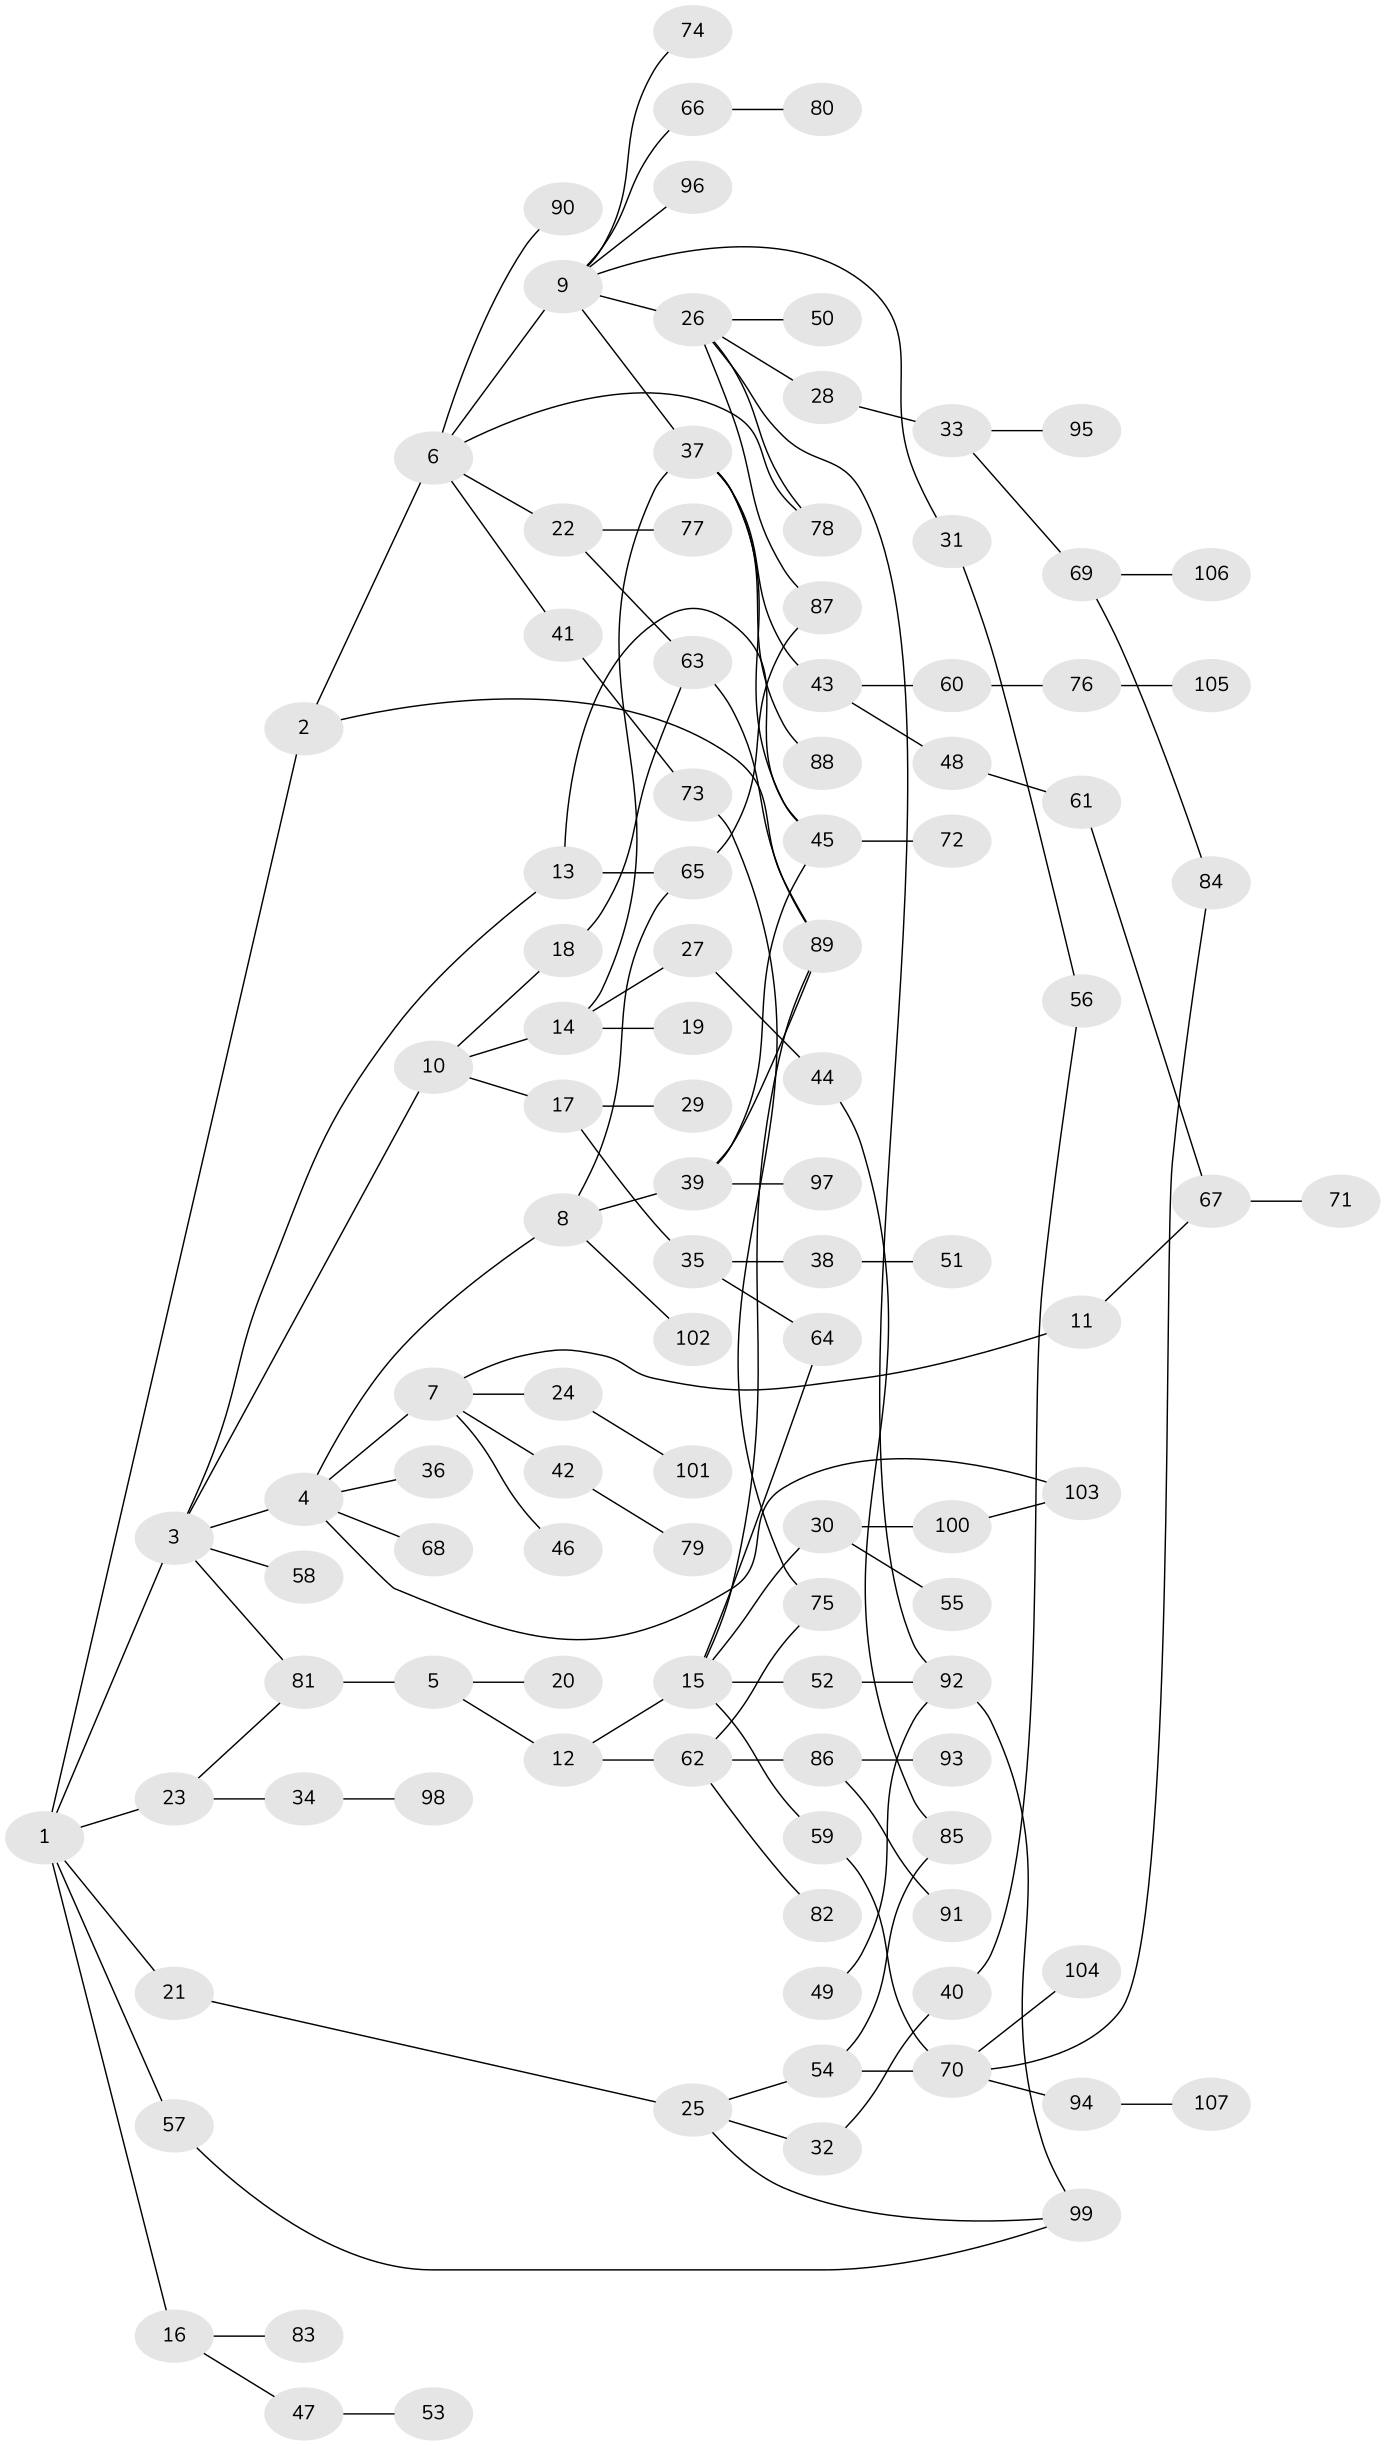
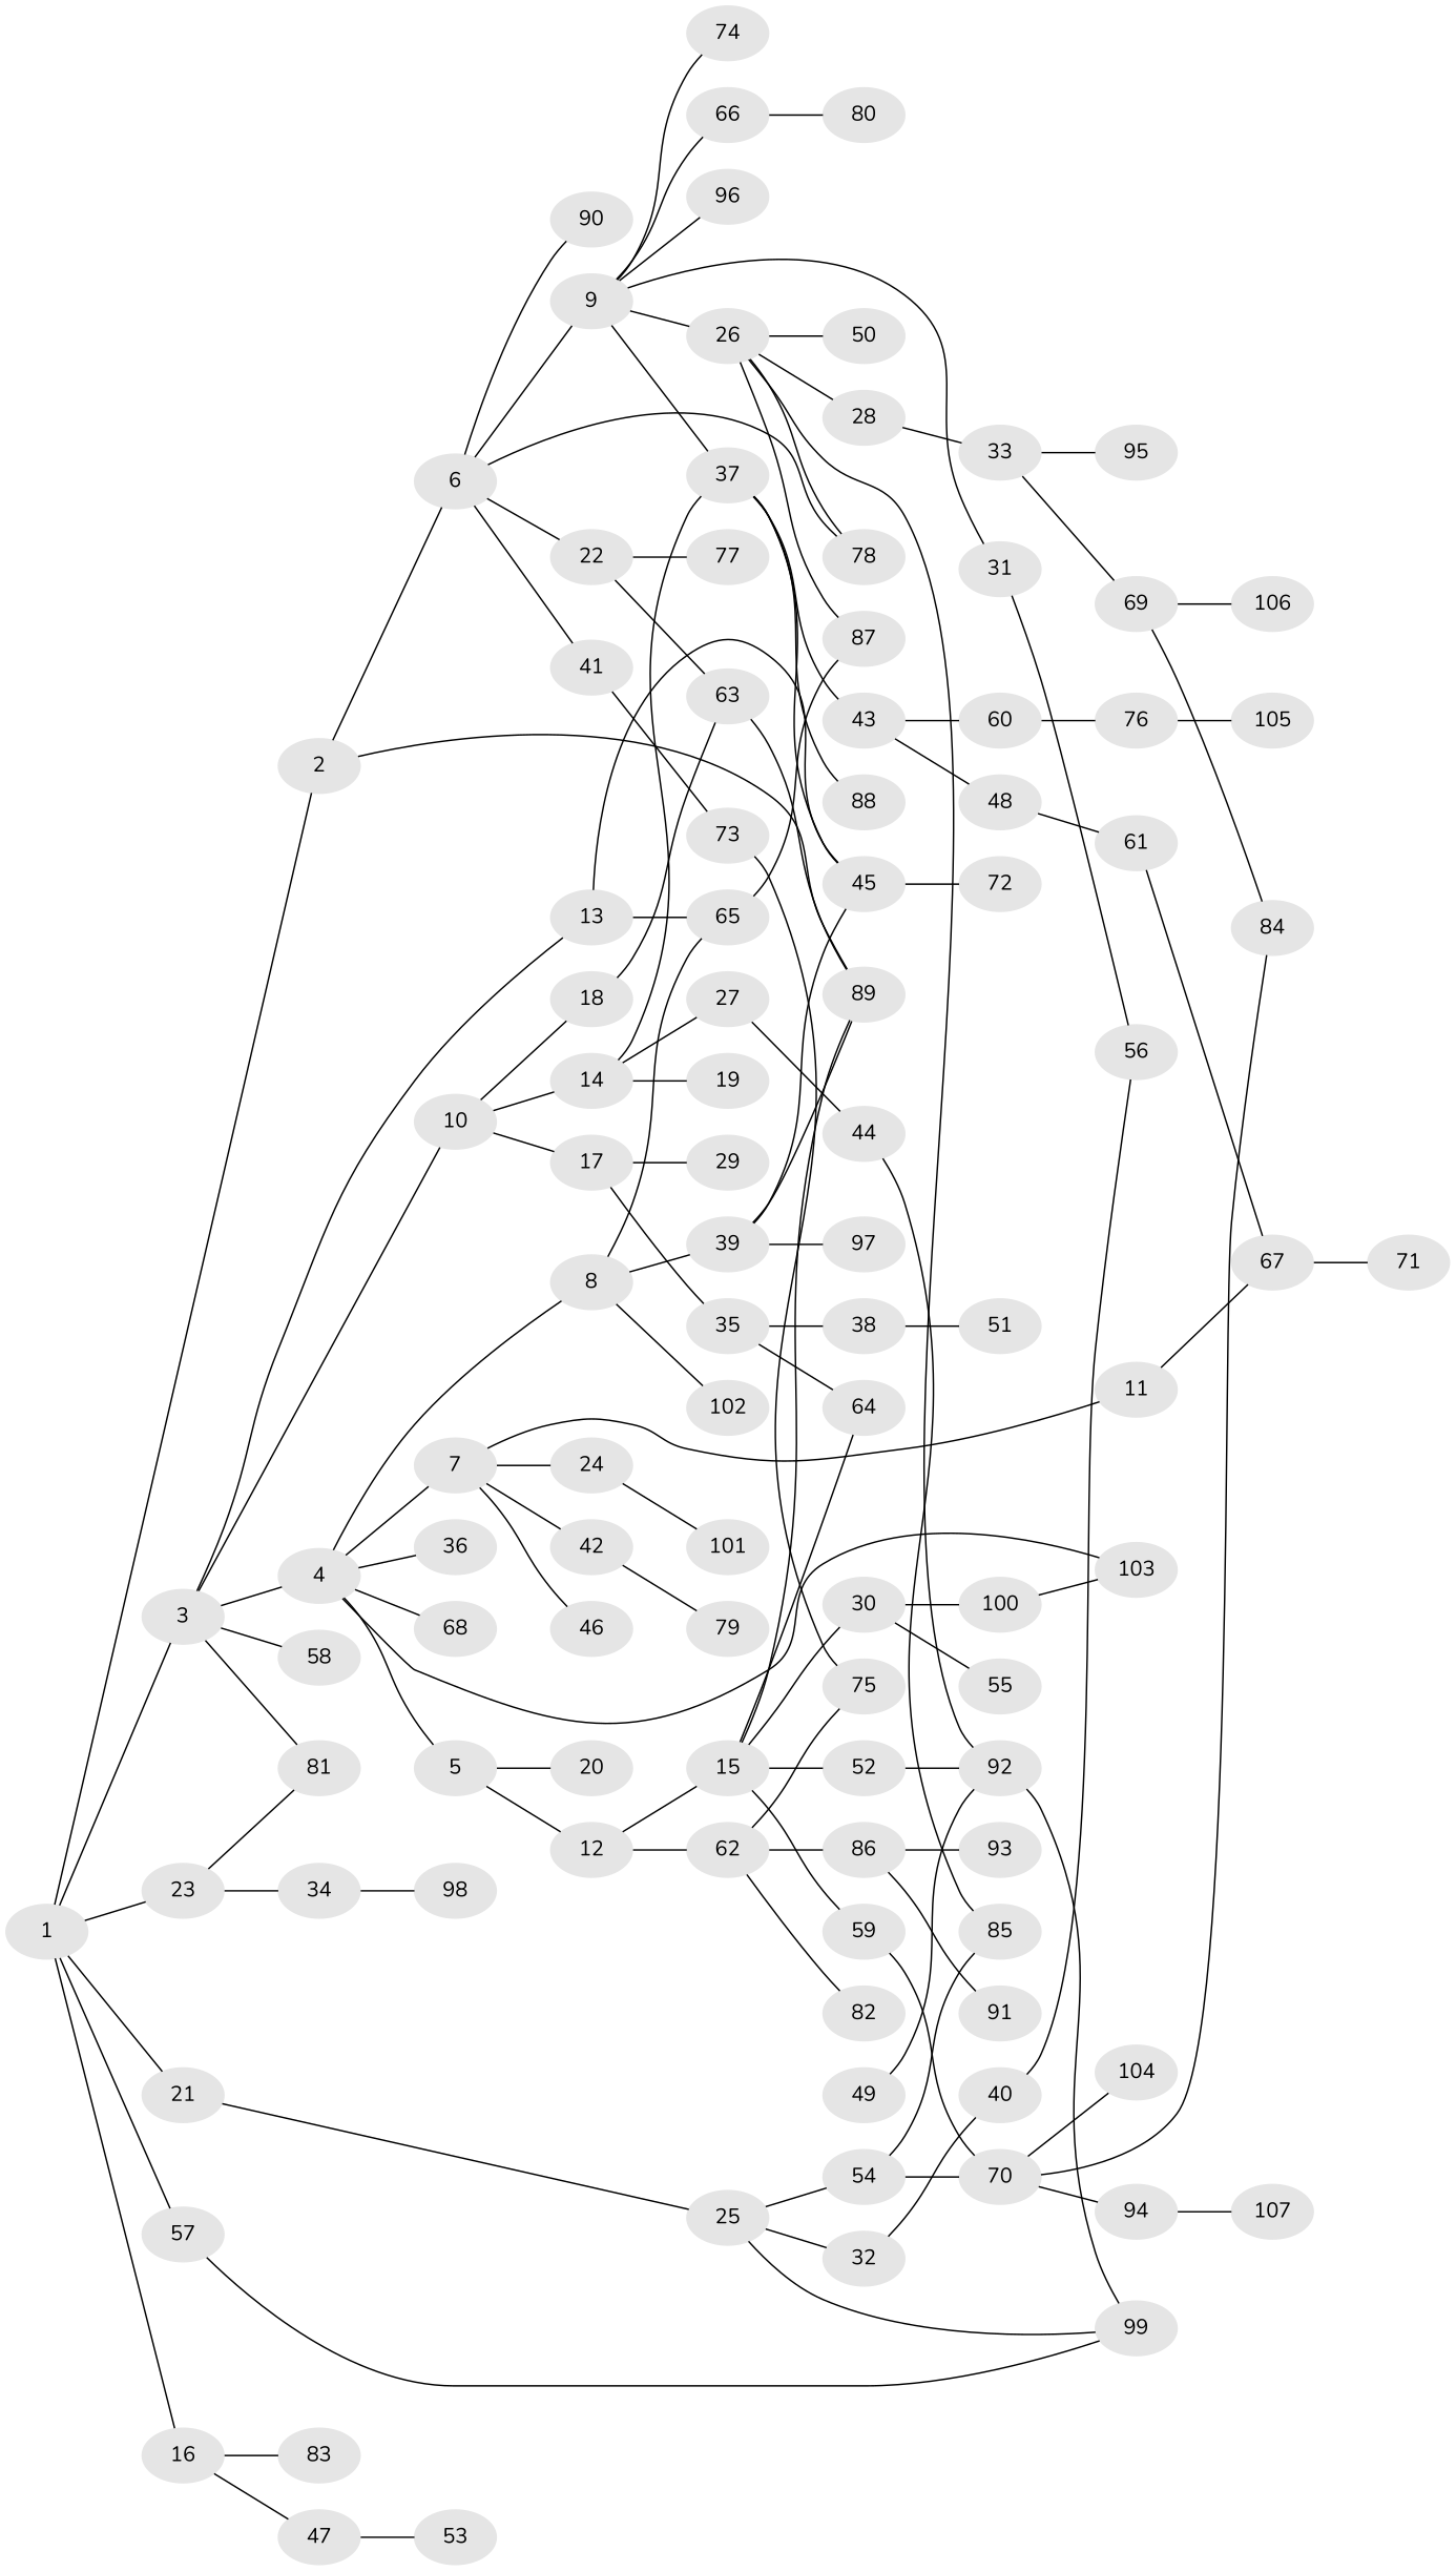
  graph {
    fontname=Nunito
    rankdir=LR
    node [color=gray90 fontname=Nunito style=filled]
    edge [fontname=Nunito]
    1
    2
    3
    16
    21
    23
    57
    6
    89
    4
    10
    13
    58
    81
    47
    83
    25
    34
    99
    9
    22
    41
    78
    90
    5
    7
    8
    36
    68
    103
    14
    17
    18
    65
    45
    12
    20
    11
    24
    42
    46
    39
    102
    15
    62
    26
    31
    37
    66
    74
    96
    63
    77
    73
    67
    101
    79
    97
    87
    28
    50
    92
    56
    43
    88
    80
    19
    27
    29
    35
    71
    30
    52
    59
    64
    49
    75
    82
    86
    72
    44
    55
    100
    70
    53
    38
    32
    54
    98
    40
    85
    33
    69
    95
    84
    106
    51
    48
    60
    61
    76
    94
    104
    105
    91
    93
    107
    1 -- 2
    1 -- 3
    1 -- 16
    1 -- 21
    1 -- 23
    1 -- 57
    2 -- 6
    2 -- 89
    3 -- 4
    3 -- 10
    3 -- 13
    3 -- 58
    3 -- 81
    16 -- 47
    16 -- 83
    21 -- 25
    23 -- 81
    23 -- 34
    57 -- 99
    6 -- 9
    6 -- 22
    6 -- 41
    6 -- 78
    6 -- 90
-   81 -- 5
+   4 -- 5
    4 -- 7
    4 -- 8
    4 -- 36
    4 -- 68
    4 -- 103
    10 -- 14
    10 -- 17
    10 -- 18
    13 -- 65
    13 -- 45
    47 -- 53
    25 -- 99
    25 -- 32
    25 -- 54
    34 -- 98
    9 -- 26
    9 -- 31
    9 -- 37
    9 -- 66
    9 -- 74
    9 -- 96
    22 -- 63
    22 -- 77
    41 -- 73
    5 -- 12
    5 -- 20
    7 -- 11
    7 -- 24
    7 -- 42
    7 -- 46
    8 -- 65
    8 -- 39
    8 -- 102
    14 -- 37
    14 -- 19
    14 -- 27
    17 -- 29
    17 -- 35
    18 -- 63
    65 -- 87
    45 -- 72
    12 -- 15
    12 -- 62
    11 -- 67
    24 -- 101
    42 -- 79
    39 -- 89
    39 -- 45
    39 -- 97
    15 -- 89
    15 -- 30
    15 -- 52
    15 -- 59
    15 -- 64
    62 -- 75
    62 -- 82
    62 -- 86
    26 -- 78
    26 -- 87
    26 -- 28
    26 -- 50
    26 -- 92
    31 -- 56
    37 -- 45
    37 -- 43
    37 -- 88
    66 -- 80
    63 -- 89
    73 -- 75
    67 -- 71
    28 -- 33
    92 -- 99
    43 -- 48
    43 -- 60
    27 -- 44
    35 -- 64
    35 -- 38
    30 -- 55
    30 -- 100
    52 -- 92
    59 -- 70
    49 -- 92
    86 -- 91
    86 -- 93
    44 -- 85
    100 -- 103
    70 -- 84
    70 -- 94
    70 -- 104
    38 -- 51
    32 -- 40
    54 -- 70
    54 -- 85
    40 -- 56
    33 -- 69
    33 -- 95
    69 -- 84
    69 -- 106
    48 -- 61
    60 -- 76
    61 -- 67
    76 -- 105
    94 -- 107
  }
